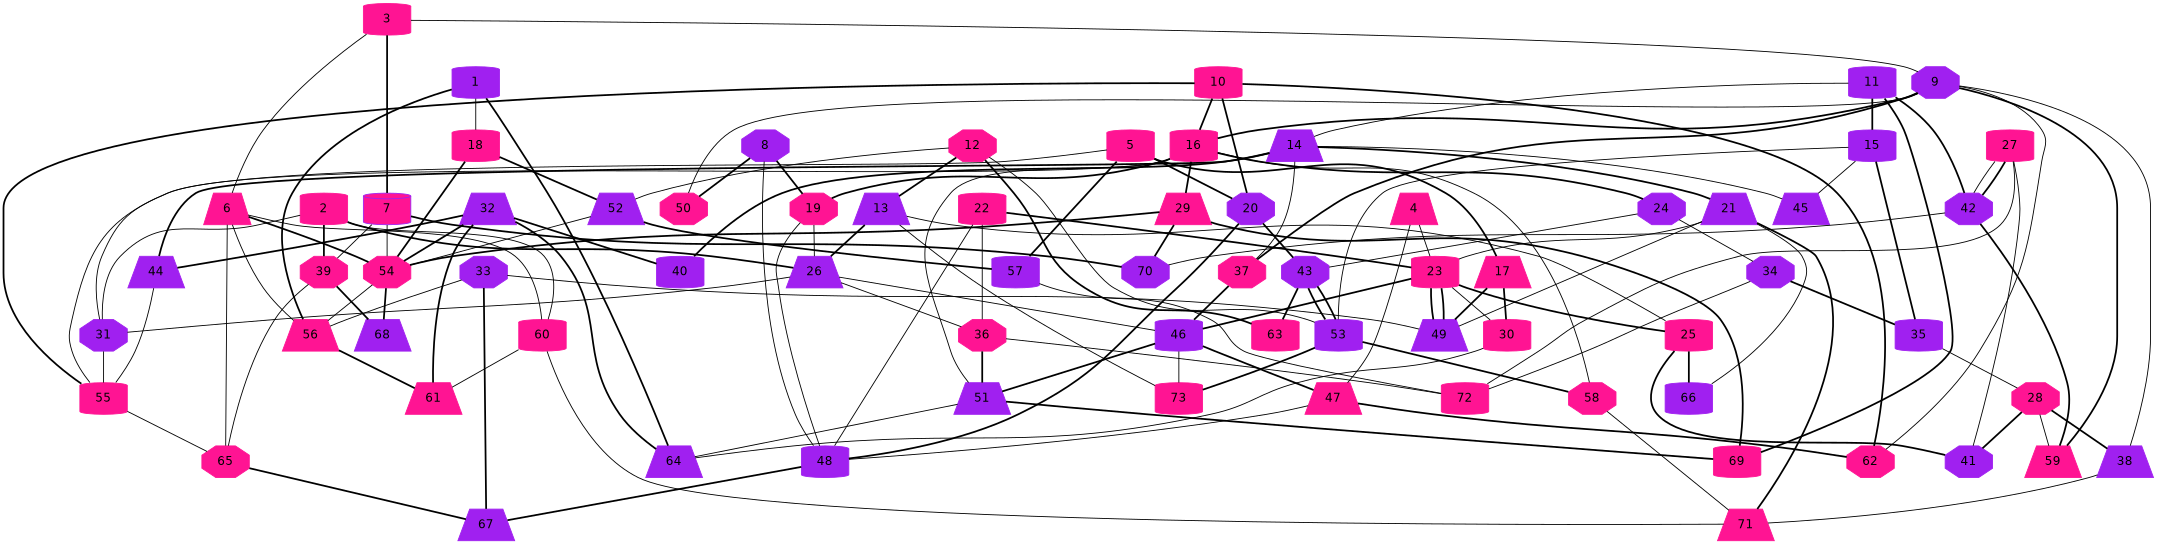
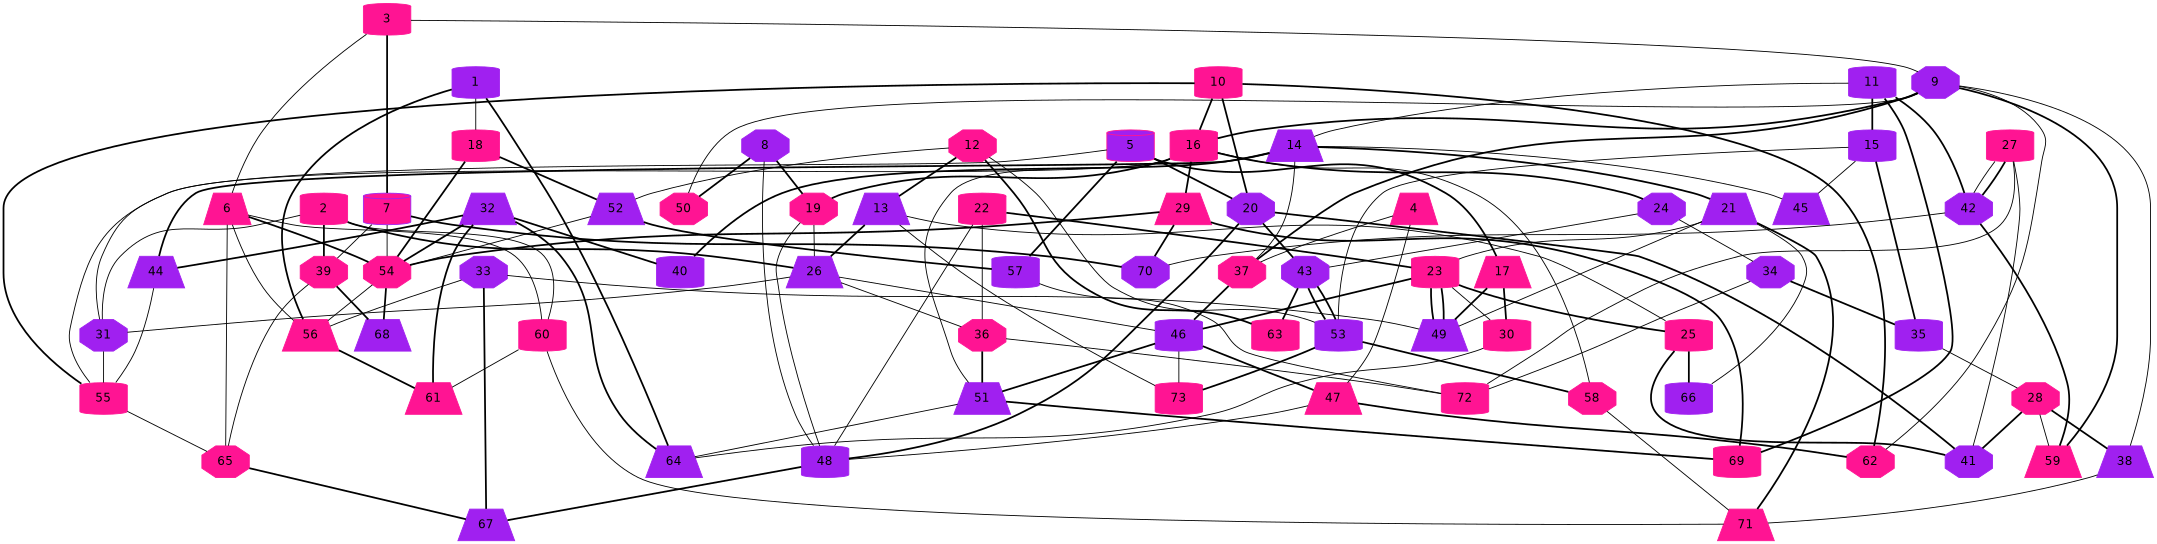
  graph {
    fontname="DejaVu Sans"
    node [color=deeppink fontname="DejaVu Sans" shape=cylinder style=filled]
    edge [fontname="DejaVu Sans" style=bold]
    1 [color=purple]
    18
    56 [shape=trapezium]
    64 [color=purple shape=trapezium]
    54 [shape=octagon]
    52 [color=purple shape=trapezium]
    61 [shape=trapezium]
    26 [color=purple shape=trapezium]
    2
    31 [color=purple shape=octagon]
    39 [shape=octagon]
    60
    36 [shape=octagon]
    46 [color=purple]
    55
    65 [shape=octagon]
    68 [color=purple shape=trapezium]
    71 [shape=trapezium]
    6 [shape=trapezium]
    3
    7 [color=purple fillcolor=deeppink]
    9 [color=purple shape=octagon]
    70 [color=purple shape=octagon]
    37 [shape=octagon]
    50 [shape=octagon]
    16
    38 [color=purple shape=trapezium]
    59 [shape=trapezium]
    62 [shape=octagon]
    4 [shape=trapezium]
    47 [shape=trapezium]
    48 [color=purple]
-   5
+   5 [fillcolor=purple]
    17 [shape=trapezium]
    20 [color=purple shape=octagon]
    57 [color=purple]
    30
    49 [color=purple shape=trapezium]
    41 [color=purple shape=octagon]
    43 [color=purple shape=octagon]
    72
    67 [color=purple shape=trapezium]
    8 [color=purple shape=octagon]
    19 [shape=octagon]
    24 [color=purple shape=octagon]
    29 [shape=trapezium]
    51 [color=purple shape=trapezium]
    58 [shape=octagon]
    10
    11 [color=purple]
    14 [color=purple shape=trapezium]
    15 [color=purple]
    42 [color=purple shape=octagon]
    69
    21 [color=purple shape=trapezium]
    40 [color=purple]
    44 [color=purple shape=trapezium]
    45 [color=purple shape=trapezium]
    53 [color=purple]
    35 [color=purple]
    12 [shape=octagon]
    13 [color=purple shape=trapezium]
    63
    25
    73
    66 [color=purple]
    23
    28 [shape=octagon]
    34 [color=purple shape=octagon]
    22
    27
    32 [color=purple shape=trapezium]
    33 [color=purple shape=octagon]
    1 -- 18 [style=solid]
    1 -- 56
    1 -- 64
    18 -- 54
    18 -- 52
    56 -- 61
    54 -- 56 [style=solid]
    54 -- 68
    52 -- 54 [style=solid]
    52 -- 57
    26 -- 31 [style=solid]
    26 -- 36 [style=solid]
    26 -- 46 [style=solid]
    2 -- 26
    2 -- 31 [style=solid]
    2 -- 39
    2 -- 60 [style=solid]
    31 -- 55 [style=solid]
    39 -- 65 [style=solid]
    39 -- 68
    60 -- 61 [style=solid]
    60 -- 71 [style=solid]
    36 -- 72 [style=solid]
    36 -- 51
    46 -- 47
    46 -- 51
    46 -- 73 [style=solid]
    55 -- 65 [style=solid]
    65 -- 67
    6 -- 56 [style=solid]
    6 -- 54
    6 -- 60 [style=solid]
    6 -- 65 [style=solid]
    3 -- 6 [style=solid]
    3 -- 7
    3 -- 9 [style=solid]
    7 -- 54 [style=solid]
    7 -- 39 [style=solid]
    7 -- 70
    9 -- 37
    9 -- 50 [style=solid]
    9 -- 16
    9 -- 38 [style=solid]
    9 -- 59
    9 -- 62 [style=solid]
    37 -- 46
    16 -- 55 [style=solid]
    16 -- 19
    16 -- 24
    16 -- 29
    16 -- 51 [style=solid]
    16 -- 58 [style=solid]
    38 -- 71 [style=solid]
-   4 -- 23 [style=solid]
+   4 -- 37 [style=solid]
    4 -- 47 [style=solid]
    47 -- 62
    47 -- 48 [style=solid]
    48 -- 67
    5 -- 31 [style=solid]
    5 -- 17
    5 -- 20
    5 -- 57
    17 -- 30
    17 -- 49
    20 -- 48
+   20 -- 41
    20 -- 43
    57 -- 72 [style=solid]
    30 -- 64 [style=solid]
    43 -- 53
    43 -- 53
    43 -- 63
    8 -- 50
    8 -- 48 [style=solid]
    8 -- 19
    19 -- 26 [style=solid]
    19 -- 48 [style=solid]
    24 -- 43 [style=solid]
    24 -- 34 [style=solid]
    29 -- 54
    29 -- 70
    29 -- 69
    51 -- 64 [style=solid]
    51 -- 69
    58 -- 71 [style=solid]
    10 -- 55
    10 -- 16
    10 -- 62
    10 -- 20
    11 -- 14 [style=solid]
    11 -- 15
    11 -- 42
    11 -- 69
    14 -- 37 [style=solid]
    14 -- 21
    14 -- 40
    14 -- 44
    14 -- 45 [style=solid]
    15 -- 45 [style=solid]
    15 -- 53 [style=solid]
    15 -- 35
    42 -- 70 [style=solid]
    42 -- 59
    21 -- 71
    21 -- 49 [style=solid]
    21 -- 66 [style=solid]
    21 -- 23 [style=solid]
    44 -- 55 [style=solid]
    53 -- 58
    53 -- 73
    35 -- 28 [style=solid]
    12 -- 52 [style=solid]
    12 -- 53 [style=solid]
    12 -- 13
    12 -- 63
    13 -- 26
    13 -- 25 [style=solid]
    13 -- 73 [style=solid]
    25 -- 41
    25 -- 66
    23 -- 46
    23 -- 30 [style=solid]
    23 -- 49
    23 -- 49
    23 -- 25
    28 -- 38
    28 -- 59 [style=solid]
    28 -- 41
    34 -- 72 [style=solid]
    34 -- 35
    22 -- 36 [style=solid]
    22 -- 48 [style=solid]
    22 -- 23
    27 -- 41 [style=solid]
    27 -- 72 [style=solid]
    27 -- 42 [style=solid]
    27 -- 42
    32 -- 64
    32 -- 54
    32 -- 61
    32 -- 40
    32 -- 44
    33 -- 56 [style=solid]
    33 -- 49 [style=solid]
    33 -- 67
  }
